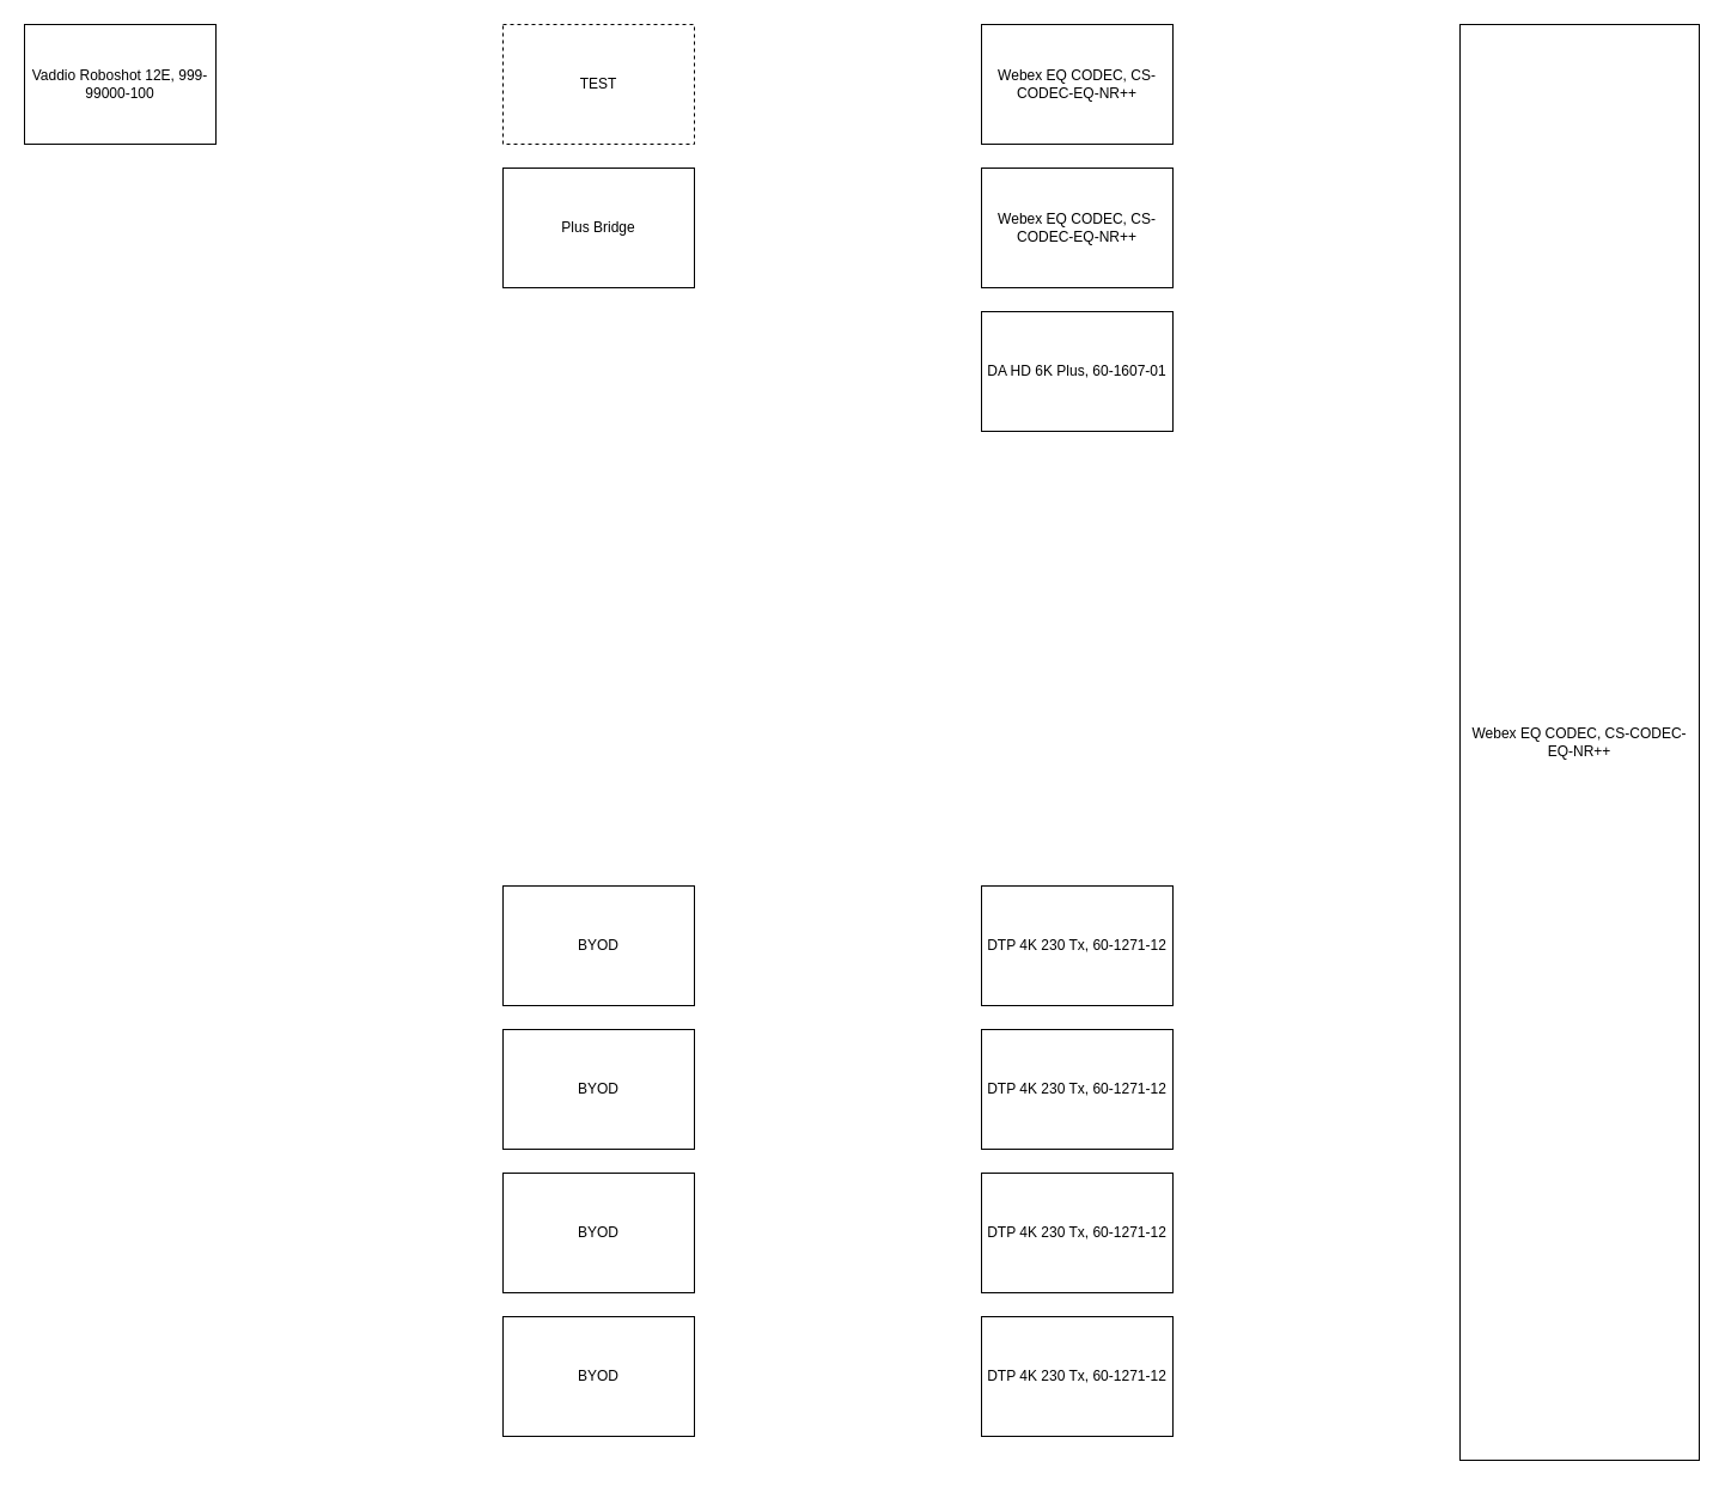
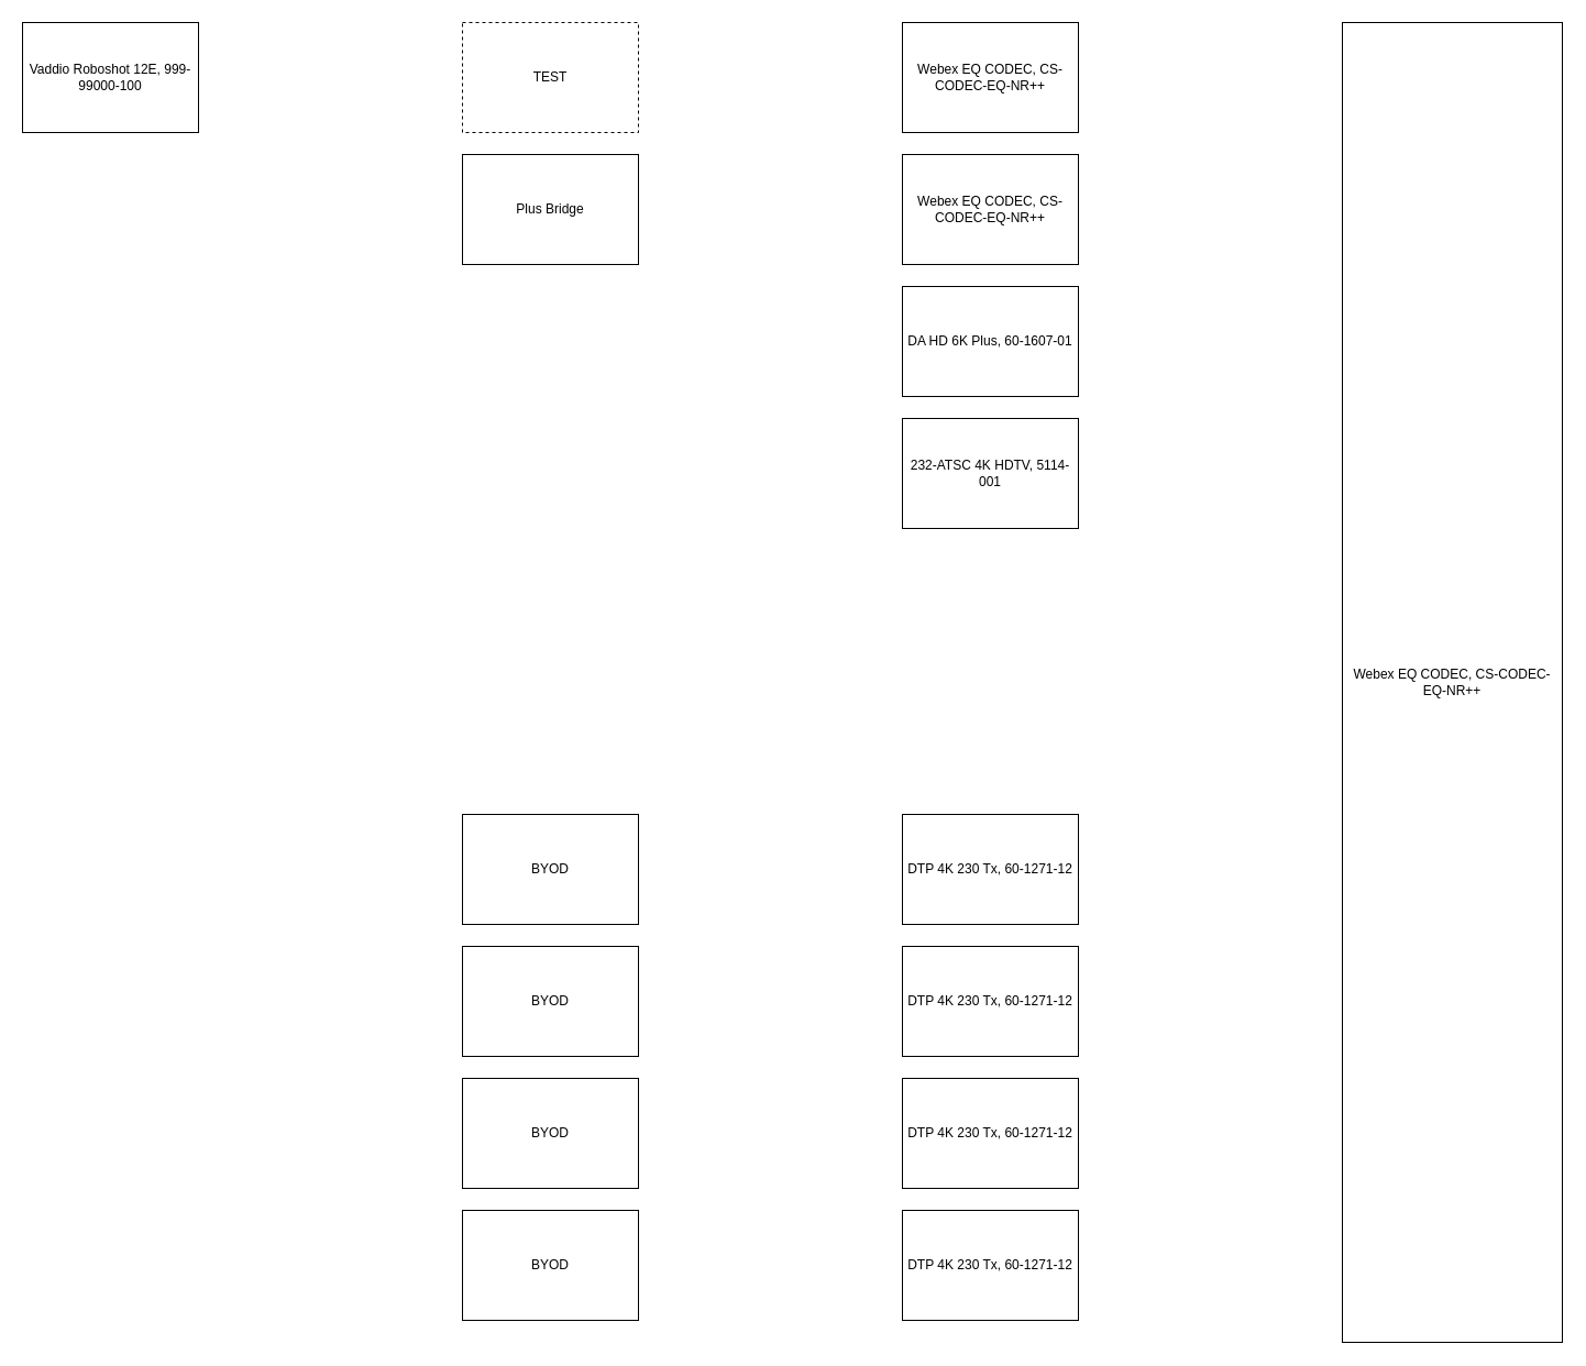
  <mxCell id="0" />
  <mxCell id="1" parent="0" />
  <mxCell id="2" value="Webex EQ CODEC, CS-CODEC-EQ-NR++" style="rounded=0;whiteSpace=wrap;html=1;" parent="1" connectable="" edge="" vertex="1"><mxGeometry x="1220" y="20" width="200" height="1200" relative="" as="geometry" /></mxCell>
  <mxCell id="3" value="Webex EQ CODEC, CS-CODEC-EQ-NR++" style="rounded=0;whiteSpace=wrap;html=1;" parent="1" connectable="" edge="" vertex="1"><mxGeometry x="820" y="20" width="160" height="100" relative="" as="geometry" /></mxCell>
  <mxCell id="4" value="Webex EQ CODEC, CS-CODEC-EQ-NR++" style="rounded=0;whiteSpace=wrap;html=1;" parent="1" connectable="" edge="" vertex="1"><mxGeometry x="820" y="140" width="160" height="100" relative="" as="geometry" /></mxCell>
  <mxCell id="5" value="DA HD 6K Plus, 60-1607-01" style="rounded=0;whiteSpace=wrap;html=1;" parent="1" connectable="" edge="" vertex="1"><mxGeometry x="820" y="260" width="160" height="100" relative="" as="geometry" /></mxCell>
+ <mxCell id="6" value="232-ATSC 4K HDTV, 5114-001" style="rounded=0;whiteSpace=wrap;html=1;" parent="1" connectable="" edge="" vertex="1"><mxGeometry x="820" y="380" width="160" height="100" relative="" as="geometry" /></mxCell>
  <mxCell id="7" value="DTP 4K 230 Tx, 60-1271-12" style="rounded=0;whiteSpace=wrap;html=1;" parent="1" connectable="" edge="" vertex="1"><mxGeometry x="820" y="740" width="160" height="100" relative="" as="geometry" /></mxCell>
  <mxCell id="8" value="DTP 4K 230 Tx, 60-1271-12" style="rounded=0;whiteSpace=wrap;html=1;" parent="1" connectable="" edge="" vertex="1"><mxGeometry x="820" y="860" width="160" height="100" relative="" as="geometry" /></mxCell>
  <mxCell id="9" value="DTP 4K 230 Tx, 60-1271-12" style="rounded=0;whiteSpace=wrap;html=1;" parent="1" connectable="" edge="" vertex="1"><mxGeometry x="820" y="980" width="160" height="100" relative="" as="geometry" /></mxCell>
  <mxCell id="10" value="DTP 4K 230 Tx, 60-1271-12" style="rounded=0;whiteSpace=wrap;html=1;" parent="1" connectable="" edge="" vertex="1"><mxGeometry x="820" y="1100" width="160" height="100" relative="" as="geometry" /></mxCell>
  <mxCell id="11" value="TEST" style="rounded=0;whiteSpace=wrap;html=1;dashed=1;" parent="1" connectable="" edge="" vertex="1"><mxGeometry x="420" y="20" width="160" height="100" relative="" as="geometry" /></mxCell>
  <mxCell id="12" value="Plus Bridge" style="rounded=0;whiteSpace=wrap;html=1;" parent="1" connectable="" edge="" vertex="1"><mxGeometry x="420" y="140" width="160" height="100" relative="" as="geometry" /></mxCell>
  <mxCell id="13" value="BYOD" style="rounded=0;whiteSpace=wrap;html=1;" parent="1" connectable="" edge="" vertex="1"><mxGeometry x="420" y="740" width="160" height="100" relative="" as="geometry" /></mxCell>
  <mxCell id="14" value="BYOD" style="rounded=0;whiteSpace=wrap;html=1;" parent="1" connectable="" edge="" vertex="1"><mxGeometry x="420" y="860" width="160" height="100" relative="" as="geometry" /></mxCell>
  <mxCell id="15" value="BYOD" style="rounded=0;whiteSpace=wrap;html=1;" parent="1" connectable="" edge="" vertex="1"><mxGeometry x="420" y="980" width="160" height="100" relative="" as="geometry" /></mxCell>
  <mxCell id="16" value="BYOD" style="rounded=0;whiteSpace=wrap;html=1;" parent="1" connectable="" edge="" vertex="1"><mxGeometry x="420" y="1100" width="160" height="100" relative="" as="geometry" /></mxCell>
  <mxCell id="17" value="Vaddio Roboshot 12E, 999-99000-100" style="rounded=0;whiteSpace=wrap;html=1;" parent="1" connectable="" edge="" vertex="1"><mxGeometry x="20" y="20" width="160" height="100" relative="" as="geometry" /></mxCell>
